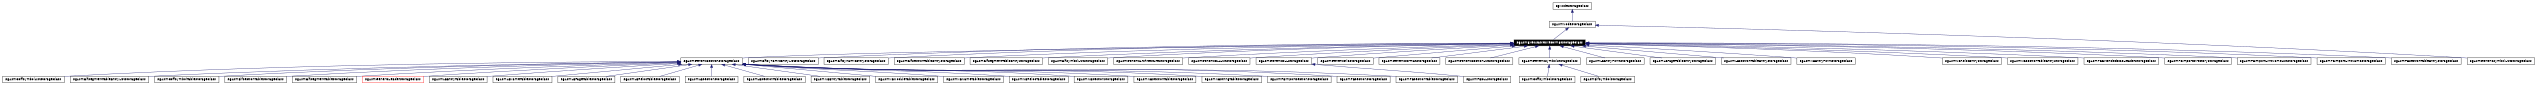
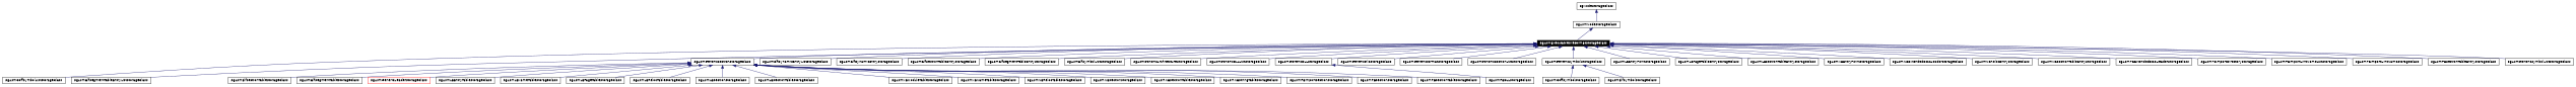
  digraph {
    node [color=black fontname=Helvetica fontsize=10 shape=record]
    edge [color=midnightblue dir=back fontname=Helvetica fontsize=10 labelfontname=Helvetica labelfontsize=10 style=solid]
    n1 [color=white fillcolor=black fontcolor=white height=0.2 label=SgAsmExecutableFileFormatStorageClass style=filled width=0.4]
    n2 [height=0.2 label=SgAsmCoffSymbolListStorageClass width=0.4]
    n3 [height=0.2 label=SgAsmElfDynamicEntryListStorageClass width=0.4]
    n4 [height=0.2 label=SgAsmElfDynamicEntryStorageClass width=0.4]
    n5 [height=0.2 label=SgAsmElfSectionTableEntryStorageClass width=0.4]
    n6 [height=0.2 label=SgAsmElfSegmentTableEntryListStorageClass width=0.4]
    n7 [height=0.2 label=SgAsmElfSegmentTableEntryStorageClass width=0.4]
    n8 [height=0.2 label=SgAsmElfSymbolListStorageClass width=0.4]
    n9 [height=0.2 label=SgAsmGenericArchitectureStorageClass width=0.4]
    n10 [height=0.2 label=SgAsmGenericDLLListStorageClass width=0.4]
    n11 [height=0.2 label=SgAsmGenericDLLStorageClass width=0.4]
    n12 [height=0.2 label=SgAsmGenericFileStorageClass width=0.4]
    n13 [height=0.2 label=SgAsmGenericFormatStorageClass width=0.4]
    n14 [height=0.2 label=SgAsmGenericSectionListStorageClass width=0.4]
    n15 [height=0.2 label=SgAsmGenericSectionStorageClass width=0.4]
    n16 [height=0.2 label=SgAsmGenericSymbolListStorageClass width=0.4]
    n17 [height=0.2 label=SgAsmGenericSymbolStorageClass width=0.4]
    n18 [height=0.2 label=SgAsmLEEntryPointStorageClass width=0.4]
    n19 [height=0.2 label=SgAsmLEPageTableEntryStorageClass width=0.4]
    n20 [height=0.2 label=SgAsmLESectionTableEntryStorageClass width=0.4]
    n21 [height=0.2 label=SgAsmNEEntryPointStorageClass width=0.4]
+   n22 [height=0.2 label=SgAsmNEExtendedDOSHeaderStorageClass width=0.4]
    n23 [height=0.2 label=SgAsmNERelocEntryStorageClass width=0.4]
    n24 [height=0.2 label=SgAsmNESectionTableEntryStorageClass width=0.4]
    n25 [height=0.2 label=SgAsmPEExtendedDOSHeaderStorageClass width=0.4]
    n26 [height=0.2 label=SgAsmPEImportDirectoryStorageClass width=0.4]
    n27 [height=0.2 label=SgAsmPEImportHintNameListStorageClass width=0.4]
    n28 [height=0.2 label=SgAsmPEImportHintNameStorageClass width=0.4]
    n29 [height=0.2 label=SgAsmPESectionTableEntryStorageClass width=0.4]
    n30 [height=0.2 label=SgAsmPEDLLStorageClass width=0.4]
-   n31 [height=0.2 label=SgAsmCoffSymbolTableStorageClass width=0.4]
    n32 [height=0.2 label=SgAsmElfSectionTableStorageClass width=0.4]
    n33 [height=0.2 label=SgAsmElfSegmentTableStorageClass width=0.4]
    n34 [color=red height=0.2 label=SgAsmGenericHeaderStorageClass width=0.4]
    n35 [height=0.2 label=SgAsmLEEntryTableStorageClass width=0.4]
    n36 [height=0.2 label=SgAsmLENameTableStorageClass width=0.4]
    n37 [height=0.2 label=SgAsmLEPageTableStorageClass width=0.4]
    n38 [height=0.2 label=SgAsmLERelocTableStorageClass width=0.4]
    n39 [height=0.2 label=SgAsmLESectionStorageClass width=0.4]
    n40 [height=0.2 label=SgAsmLESectionTableStorageClass width=0.4]
-   n41 [height=0.2 label=SgAsmNEEntryTableStorageClass width=0.4]
    n42 [height=0.2 label=SgAsmNEModuleTableStorageClass width=0.4]
    n43 [height=0.2 label=SgAsmNENameTableStorageClass width=0.4]
    n44 [height=0.2 label=SgAsmNERelocTableStorageClass width=0.4]
    n45 [height=0.2 label=SgAsmNESectionStorageClass width=0.4]
    n46 [height=0.2 label=SgAsmNESectionTableStorageClass width=0.4]
    n47 [height=0.2 label=SgAsmNEStringTableStorageClass width=0.4]
    n48 [height=0.2 label=SgAsmPEImportSectionStorageClass width=0.4]
    n49 [height=0.2 label=SgAsmPESectionStorageClass width=0.4]
    n50 [height=0.2 label=SgAsmPESectionTableStorageClass width=0.4]
    n51 [height=0.2 label=SgAsmCoffSymbolStorageClass width=0.4]
    n52 [height=0.2 label=SgAsmElfSymbolStorageClass width=0.4]
    n53 [height=0.2 label=SgAsmNodeStorageClass width=0.4]
    n54 [height=0.2 label=SgNodeStorageClass width=0.4]
-   n15 -> n2
+   n1 -> n2
    n1 -> n3
    n1 -> n4
    n1 -> n5
-   n15 -> n6
+   n1 -> n6
    n1 -> n7
    n1 -> n8
    n1 -> n9
    n1 -> n10
    n1 -> n11
    n1 -> n12
    n1 -> n13
    n1 -> n14
    n1 -> n15
-   n53 -> n16
+   n1 -> n16
    n1 -> n17
    n1 -> n18
    n1 -> n19
    n1 -> n20
    n1 -> n21
+   n1 -> n22
    n1 -> n23
    n1 -> n24
    n1 -> n25
    n1 -> n26
    n1 -> n27
    n1 -> n28
    n1 -> n29
    n11 -> n30
-   n15 -> n31
    n15 -> n32
    n15 -> n33
    n15 -> n34
    n15 -> n35
    n15 -> n36
    n15 -> n37
    n15 -> n38
    n15 -> n39
    n15 -> n40
-   n15 -> n41
    n15 -> n42
    n15 -> n43
    n15 -> n44
    n15 -> n45
    n15 -> n46
    n15 -> n47
    n15 -> n48
    n15 -> n49
    n15 -> n50
    n17 -> n51
    n17 -> n52
    n53 -> n1
    n54 -> n53
  }
